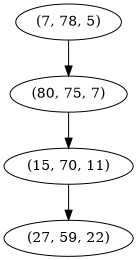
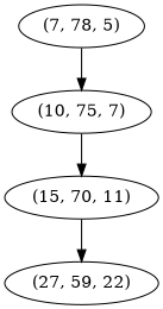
  digraph {
    "(7, 78, 5)"
-   "(10, 75, 7)" [label="(80, 75, 7)"]
+   "(10, 75, 7)"
    "(15, 70, 11)"
    "(27, 59, 22)"
    "(7, 78, 5)" -> "(10, 75, 7)"
    "(10, 75, 7)" -> "(15, 70, 11)"
    "(15, 70, 11)" -> "(27, 59, 22)"
  }
